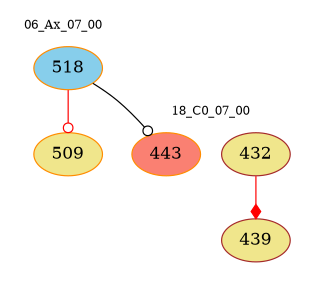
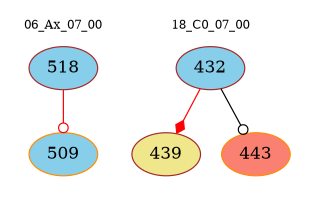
  digraph {
    node [color=darkorange fillcolor=skyblue style=filled]
    edge [arrowhead=odot color=red]
-   n1 [label=518]
-   n2 [fillcolor=khaki label=509]
-   n3 [color=brown fillcolor=khaki label=432]
+   n1 [color=brown label=518]
+   n2 [label=509]
+   n3 [color=brown label=432]
    n4 [color=brown fillcolor=khaki label=439]
    n5 [fillcolor=salmon label=443]
    subgraph cluster_1 {
      color=white
      fontsize=10
      label="06_Ax_07_00"
      n1
      n2
    }
    subgraph cluster_2 {
      color=white
      fontsize=10
      label="18_C0_07_00"
      n3
      n4
      n5
    }
    n1 -> n2
    n3 -> n4 [arrowhead=diamond]
-   n1 -> n5 [color=black]
+   n3 -> n5 [color=black]
  }
